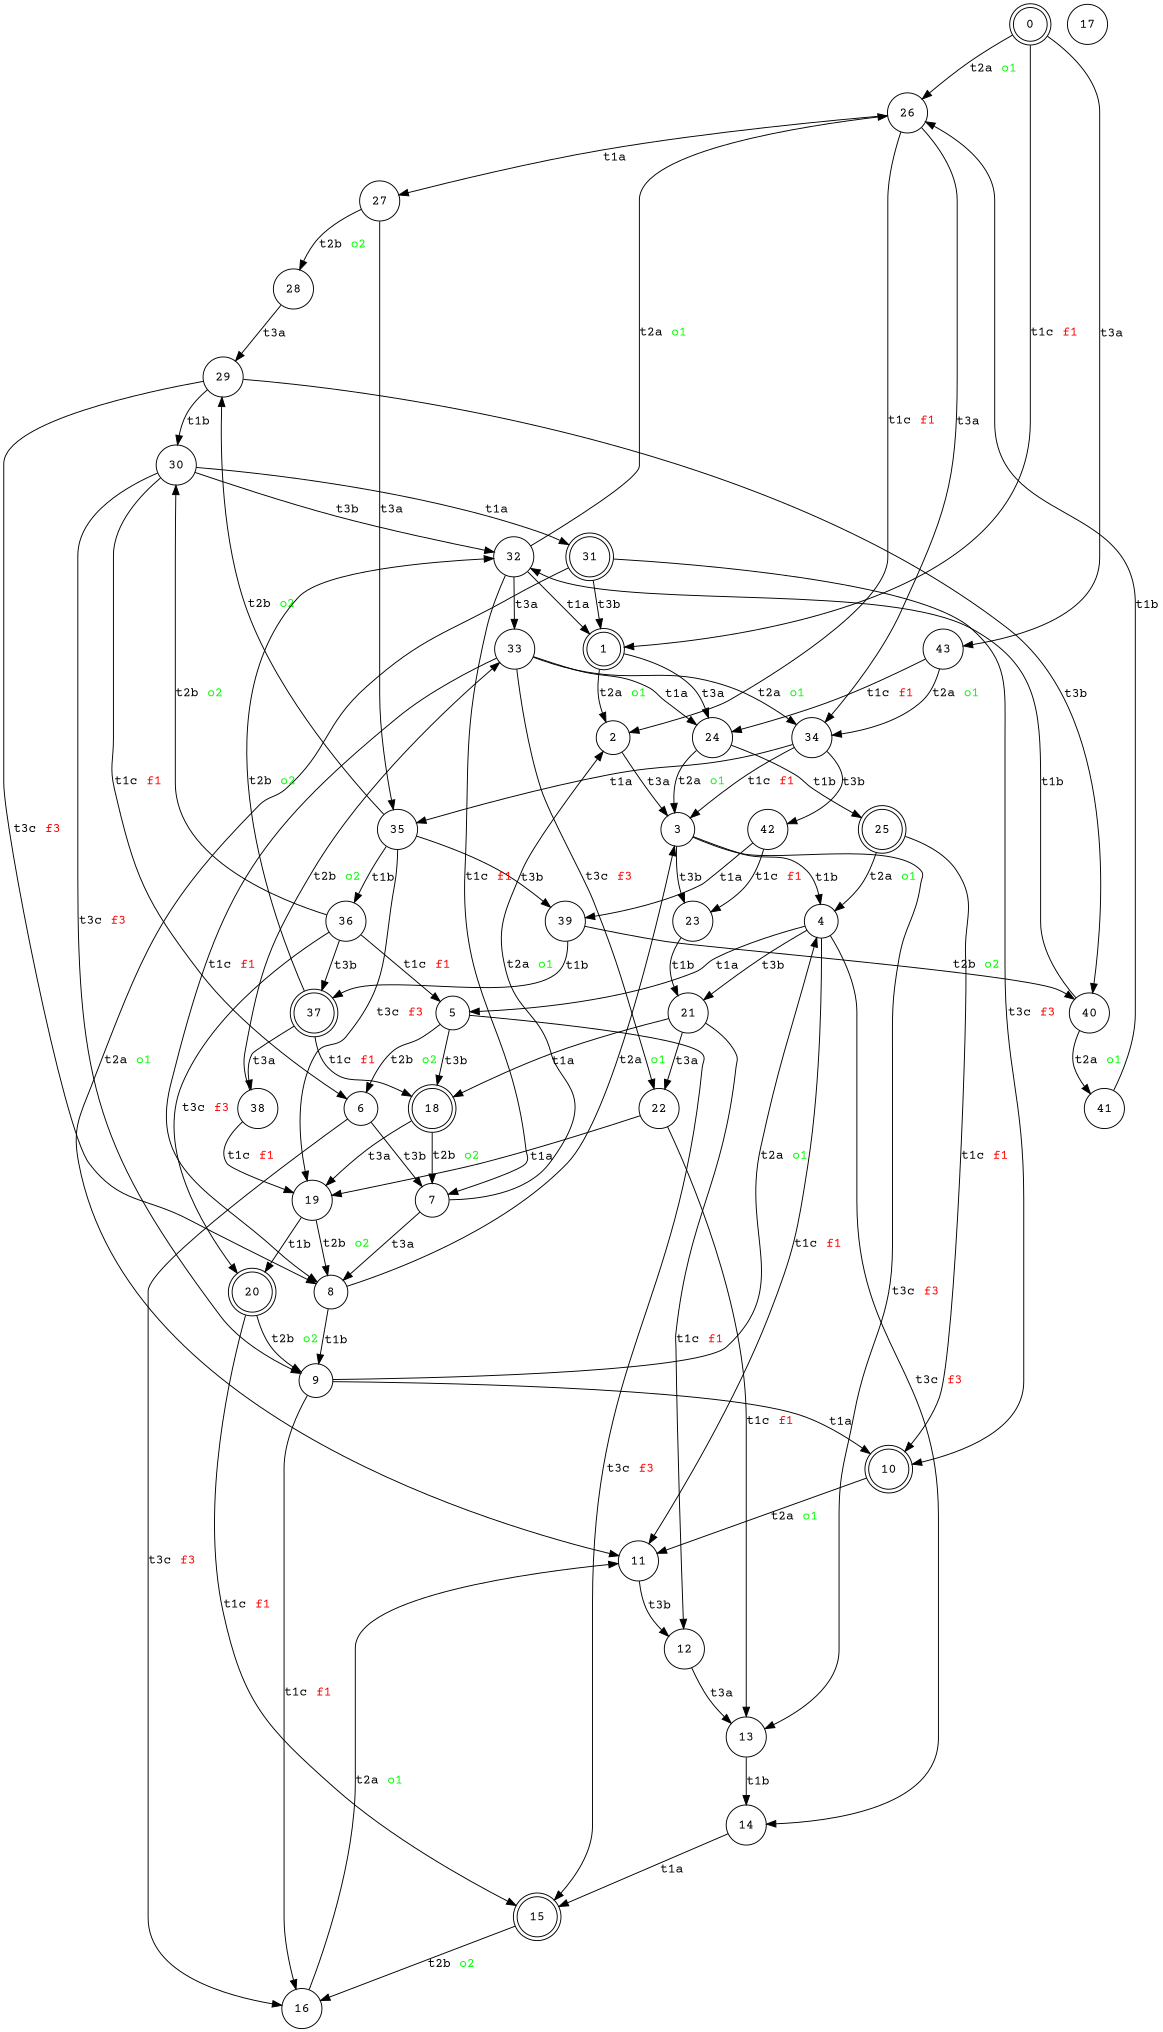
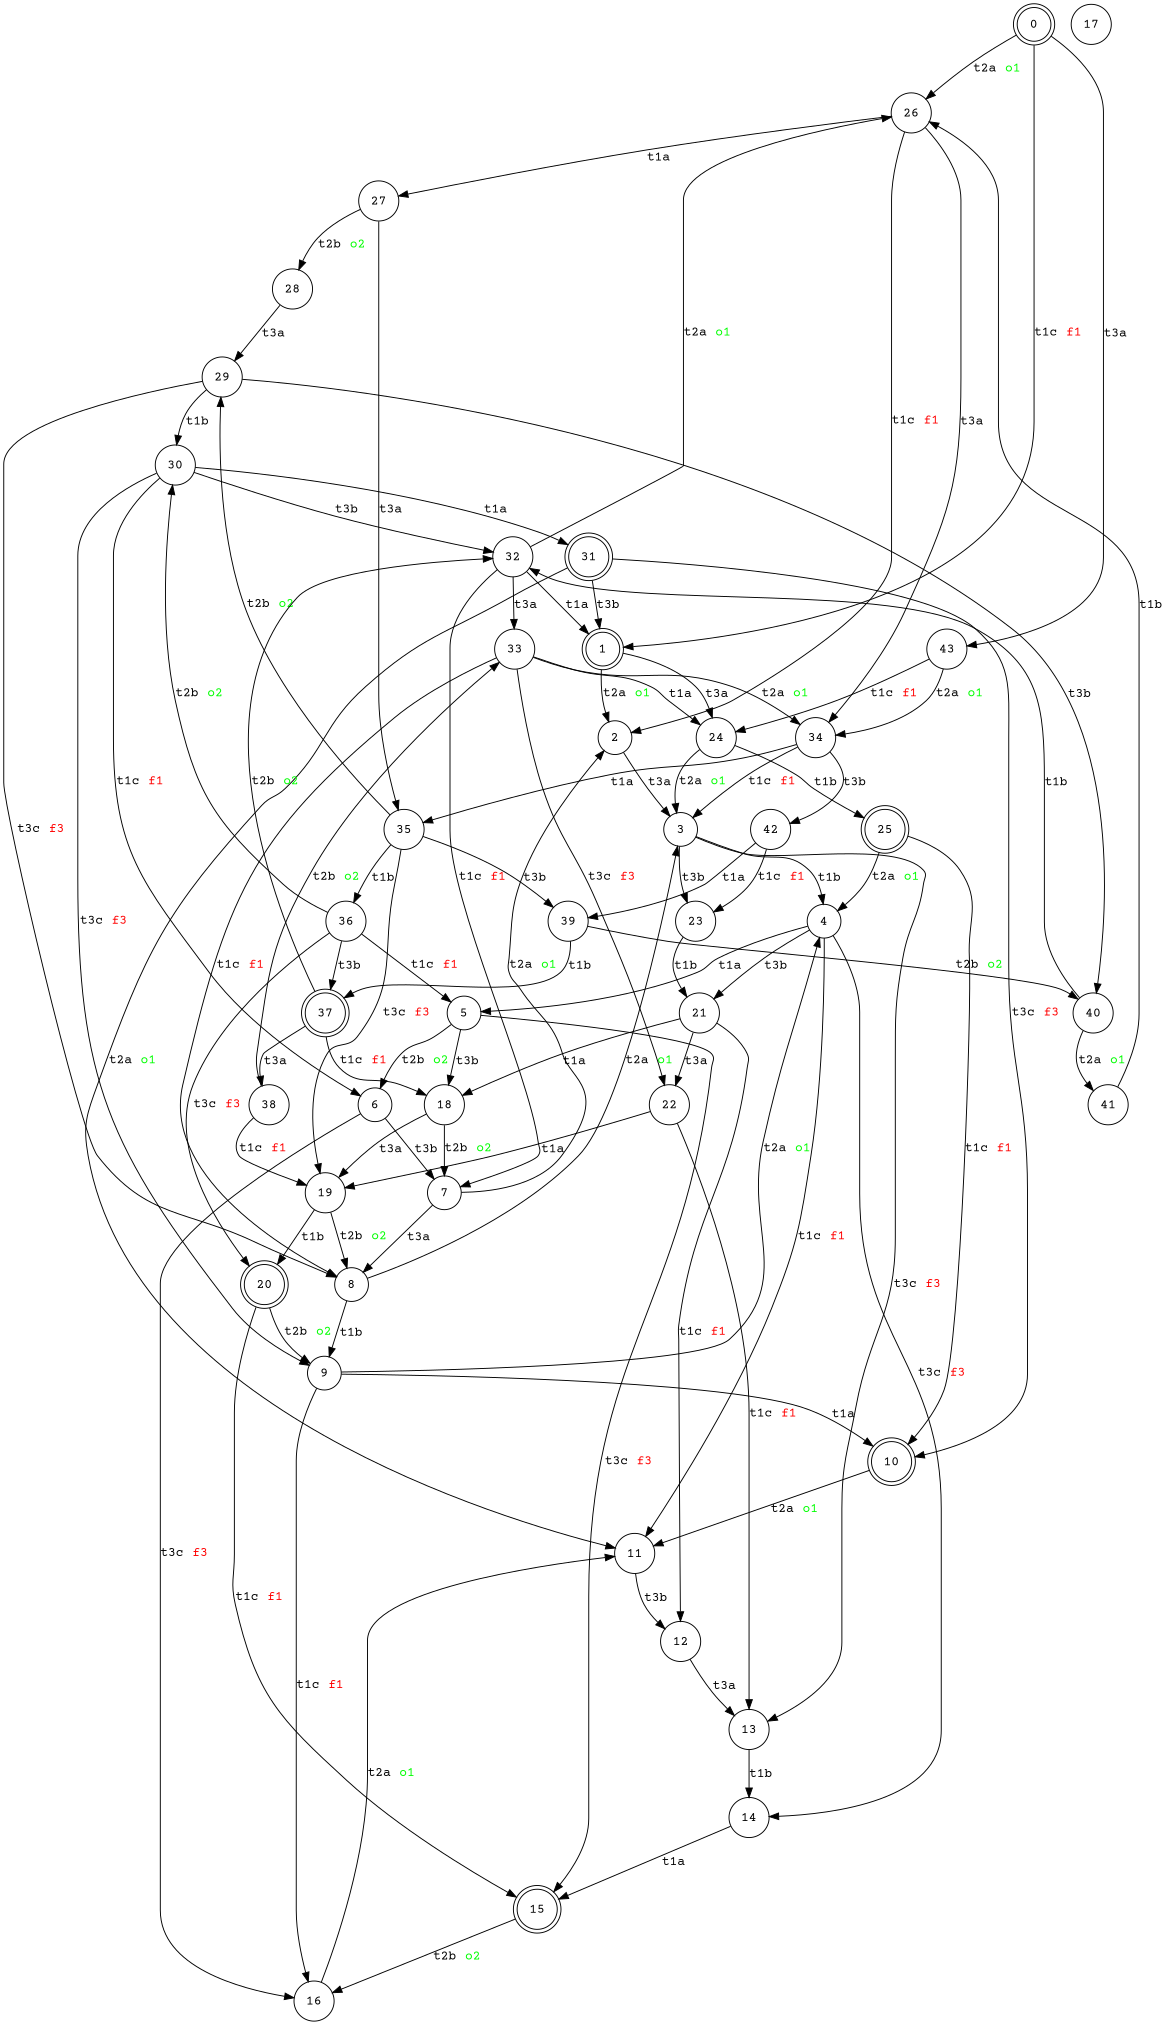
  digraph {
    fontname="Courier Prime"
    node [fontname="Courier Prime" shape=circle]
    edge [fontname="Courier Prime"]
    0 [shape=doublecircle]
    1 [shape=doublecircle]
    26
    43
    2
    24
    27
    34
    3
    25 [shape=doublecircle]
    4
    13
    23
    5
    11
    14
    21
    6
    15 [shape=doublecircle]
-   18 [shape=doublecircle]
+   18
    12
    22
    7
    16
    19
    8
    9
    10 [shape=doublecircle]
    20 [shape=doublecircle]
    28
    35
    42
    29
    36
    39
    30
    40
    31 [shape=doublecircle]
    32
    41
    33
    37 [shape=doublecircle]
    38
    17
    0 -> 1 [label=<t1c <FONT COLOR="red">f1</FONT>>]
    0 -> 26 [label=<t2a <FONT COLOR="green">o1</FONT>>]
    0 -> 43 [label=t3a]
    1 -> 2 [label=<t2a <FONT COLOR="green">o1</FONT>>]
    1 -> 24 [label=t3a]
    26 -> 2 [label=<t1c <FONT COLOR="red">f1</FONT>>]
    26 -> 27 [label=t1a]
    26 -> 34 [label=t3a]
    43 -> 24 [label=<t1c <FONT COLOR="red">f1</FONT>>]
    43 -> 34 [label=<t2a <FONT COLOR="green">o1</FONT>>]
    2 -> 3 [label=t3a]
    24 -> 3 [label=<t2a <FONT COLOR="green">o1</FONT>>]
    24 -> 25 [label=t1b]
    27 -> 28 [label=<t2b <FONT COLOR="green">o2</FONT>>]
    27 -> 35 [label=t3a]
    34 -> 3 [label=<t1c <FONT COLOR="red">f1</FONT>>]
    34 -> 35 [label=t1a]
    34 -> 42 [label=t3b]
    3 -> 4 [label=t1b]
    3 -> 13 [label=<t3c <FONT COLOR="red">f3</FONT>>]
    3 -> 23 [label=t3b]
    25 -> 4 [label=<t2a <FONT COLOR="green">o1</FONT>>]
    25 -> 10 [label=<t1c <FONT COLOR="red">f1</FONT>>]
    4 -> 5 [label=t1a]
    4 -> 11 [label=<t1c <FONT COLOR="red">f1</FONT>>]
    4 -> 14 [label=<t3c <FONT COLOR="red">f3</FONT>>]
    4 -> 21 [label=t3b]
    13 -> 14 [label=t1b]
    23 -> 21 [label=t1b]
    5 -> 6 [label=<t2b <FONT COLOR="green">o2</FONT>>]
    5 -> 15 [label=<t3c <FONT COLOR="red">f3</FONT>>]
    5 -> 18 [label=t3b]
    11 -> 12 [label=t3b]
    14 -> 15 [label=t1a]
    21 -> 18 [label=t1a]
    21 -> 12 [label=<t1c <FONT COLOR="red">f1</FONT>>]
    21 -> 22 [label=t3a]
    6 -> 7 [label=t3b]
    6 -> 16 [label=<t3c <FONT COLOR="red">f3</FONT>>]
    15 -> 16 [label=<t2b <FONT COLOR="green">o2</FONT>>]
    18 -> 7 [label=<t2b <FONT COLOR="green">o2</FONT>>]
    18 -> 19 [label=t3a]
    12 -> 13 [label=t3a]
    22 -> 13 [label=<t1c <FONT COLOR="red">f1</FONT>>]
    22 -> 19 [label=t1a]
    7 -> 2 [label=<t2a <FONT COLOR="green">o1</FONT>>]
    7 -> 8 [label=t3a]
    16 -> 11 [label=<t2a <FONT COLOR="green">o1</FONT>>]
    19 -> 8 [label=<t2b <FONT COLOR="green">o2</FONT>>]
    19 -> 20 [label=t1b]
    8 -> 3 [label=<t2a <FONT COLOR="green">o1</FONT>>]
    8 -> 9 [label=t1b]
    9 -> 4 [label=<t2a <FONT COLOR="green">o1</FONT>>]
    9 -> 16 [label=<t1c <FONT COLOR="red">f1</FONT>>]
    9 -> 10 [label=t1a]
    10 -> 11 [label=<t2a <FONT COLOR="green">o1</FONT>>]
    20 -> 15 [label=<t1c <FONT COLOR="red">f1</FONT>>]
    20 -> 9 [label=<t2b <FONT COLOR="green">o2</FONT>>]
    28 -> 29 [label=t3a]
    35 -> 19 [label=<t3c <FONT COLOR="red">f3</FONT>>]
    35 -> 29 [label=<t2b <FONT COLOR="green">o2</FONT>>]
    35 -> 36 [label=t1b]
    35 -> 39 [label=t3b]
    42 -> 23 [label=<t1c <FONT COLOR="red">f1</FONT>>]
    42 -> 39 [label=t1a]
    29 -> 8 [label=<t3c <FONT COLOR="red">f3</FONT>>]
    29 -> 30 [label=t1b]
    29 -> 40 [label=t3b]
    36 -> 5 [label=<t1c <FONT COLOR="red">f1</FONT>>]
    36 -> 20 [label=<t3c <FONT COLOR="red">f3</FONT>>]
    36 -> 30 [label=<t2b <FONT COLOR="green">o2</FONT>>]
    36 -> 37 [label=t3b]
    39 -> 40 [label=<t2b <FONT COLOR="green">o2</FONT>>]
    39 -> 37 [label=t1b]
    30 -> 6 [label=<t1c <FONT COLOR="red">f1</FONT>>]
    30 -> 9 [label=<t3c <FONT COLOR="red">f3</FONT>>]
    30 -> 31 [label=t1a]
    30 -> 32 [label=t3b]
    40 -> 32 [label=t1b]
    40 -> 41 [label=<t2a <FONT COLOR="green">o1</FONT>>]
    31 -> 1 [label=t3b]
    31 -> 11 [label=<t2a <FONT COLOR="green">o1</FONT>>]
    31 -> 10 [label=<t3c <FONT COLOR="red">f3</FONT>>]
    32 -> 1 [label=t1a]
    32 -> 26 [label=<t2a <FONT COLOR="green">o1</FONT>>]
    32 -> 7 [label=<t1c <FONT COLOR="red">f1</FONT>>]
    32 -> 33 [label=t3a]
    41 -> 26 [label=t1b]
    33 -> 24 [label=t1a]
    33 -> 34 [label=<t2a <FONT COLOR="green">o1</FONT>>]
    33 -> 22 [label=<t3c <FONT COLOR="red">f3</FONT>>]
    33 -> 8 [label=<t1c <FONT COLOR="red">f1</FONT>>]
    37 -> 18 [label=<t1c <FONT COLOR="red">f1</FONT>>]
    37 -> 32 [label=<t2b <FONT COLOR="green">o2</FONT>>]
    37 -> 38 [label=t3a]
    38 -> 19 [label=<t1c <FONT COLOR="red">f1</FONT>>]
    38 -> 33 [label=<t2b <FONT COLOR="green">o2</FONT>>]
  }
